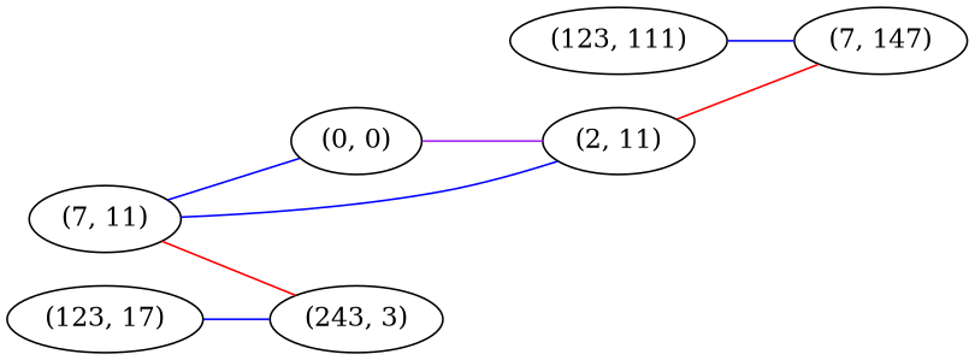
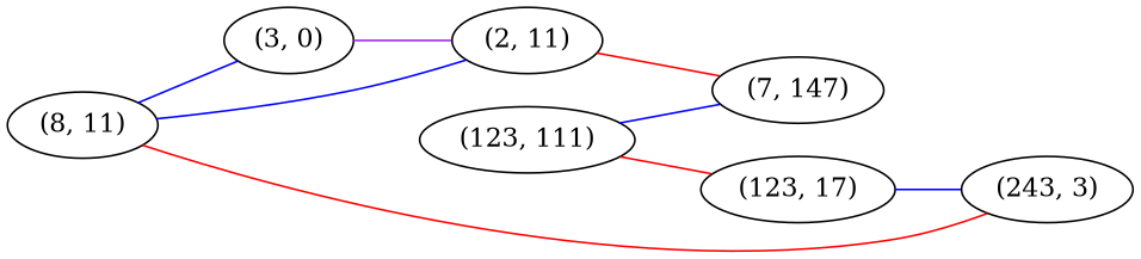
  graph {
    rankdir=LR
    edge [color=blue weight=3]
-   "(0, 0)"
+   "(0, 0)" [label="(3, 0)"]
    "(2, 11)"
    "(7, 147)"
    "(123, 111)"
    "(123, 17)"
    "(243, 3)"
-   "(8, 11)" [label="(7, 11)"]
+   "(8, 11)"
    "(0, 0)" -- "(2, 11)" [color=purple weight=4]
    "(2, 11)" -- "(7, 147)" [color=red weight=1]
    "(123, 111)" -- "(7, 147)"
+   "(123, 111)" -- "(123, 17)" [color=red weight=1]
    "(123, 17)" -- "(243, 3)"
    "(8, 11)" -- "(0, 0)"
    "(8, 11)" -- "(2, 11)"
    "(8, 11)" -- "(243, 3)" [color=red weight=1]
  }
